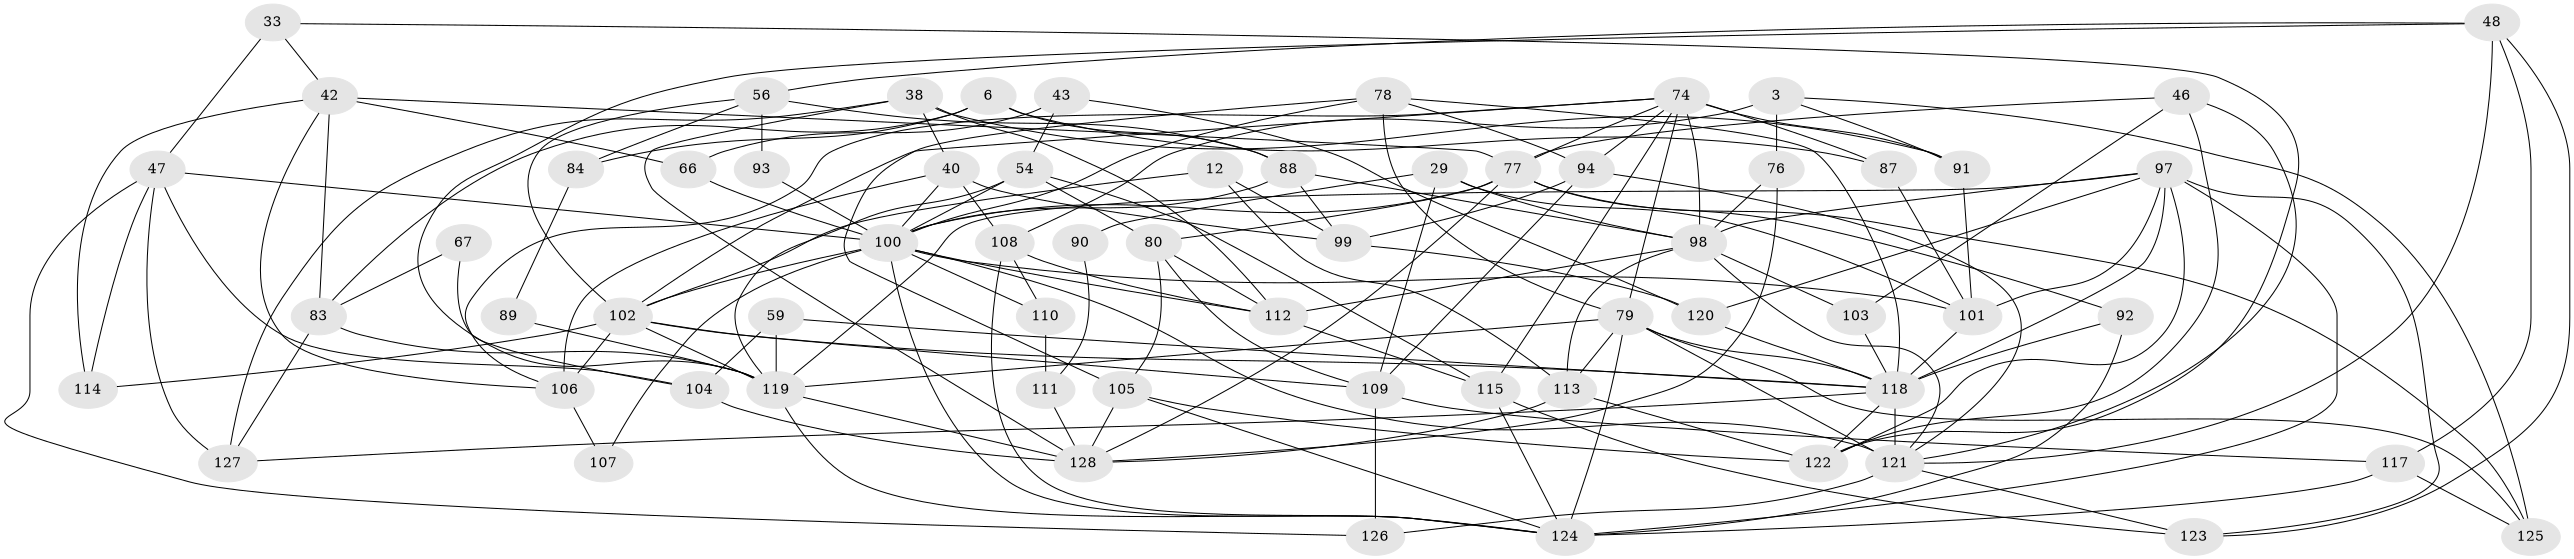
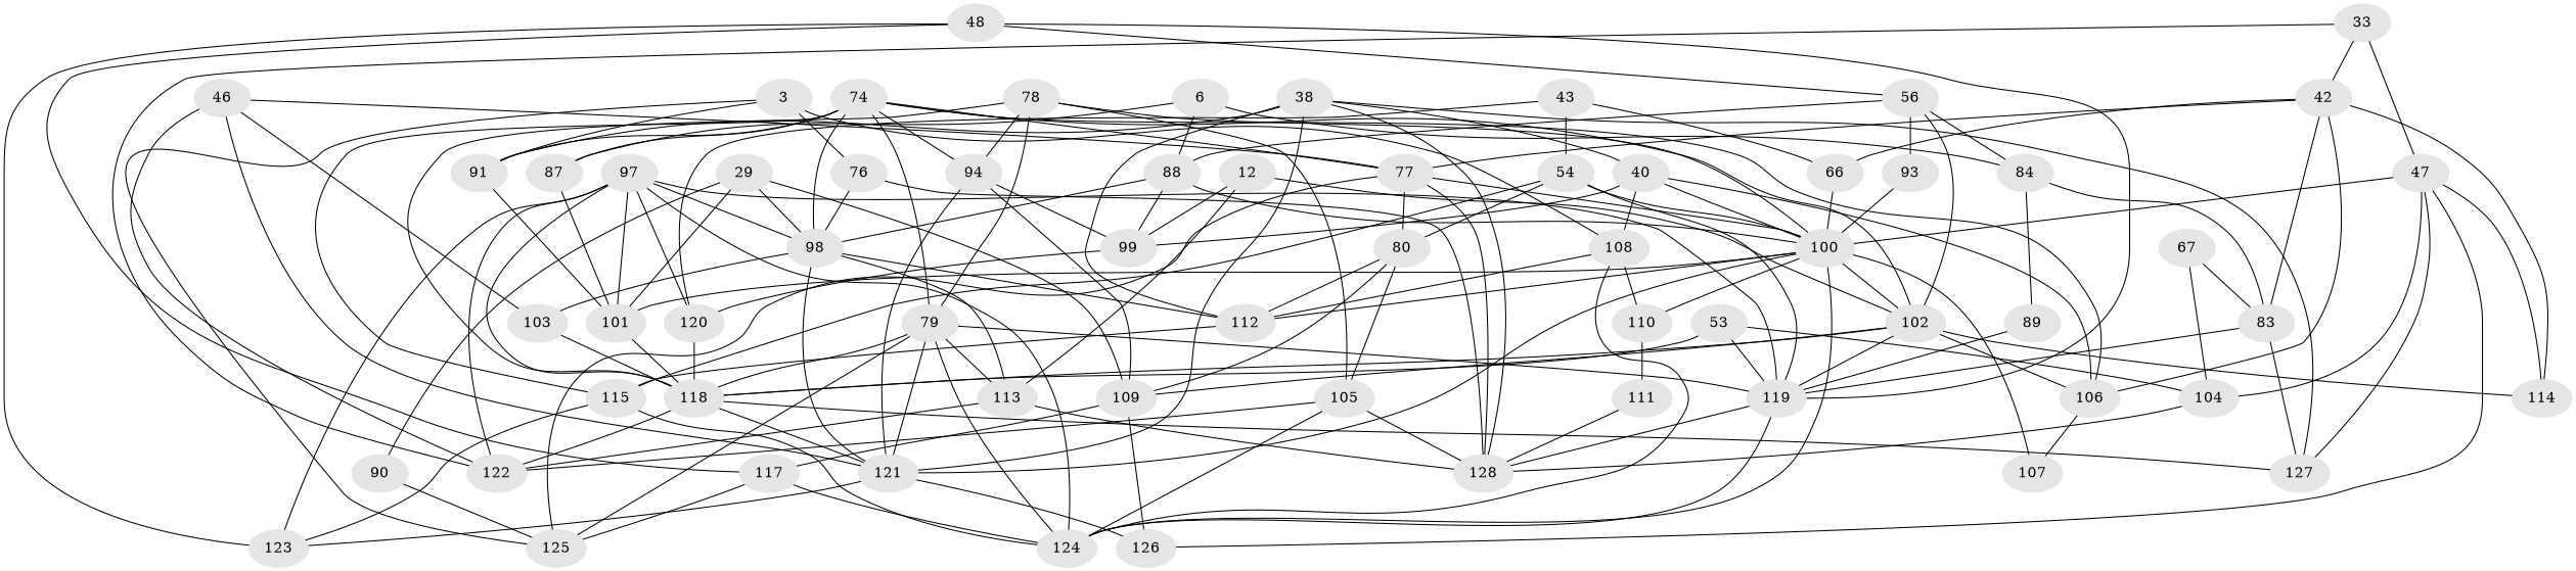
  graph {
    node [color=gray90 style=filled]
    76 [super="+45"]
    98 [super="+34"]
    128 [super="+86"]
    3
    91 [super="+37"]
    108 [super="+95"]
    125
    101 [super="+65+71"]
    112 [super="+64"]
    124 [super="+20+116"]
    110
    83 [super="+11"]
    127
    119 [super="+96"]
    6
    84 [super="+53"]
    87
    88 [super="+51+62"]
    89
    99
    100 [super="+82"]
    12
    102 [super="+19+75"]
    113
    120
    109 [super="+28"]
    106 [super="+63"]
    114
    118 [super="+35+70+61"]
    122 [super="+55"]
    29
    90
    121 [super="+30+60"]
    103
    117
    126
    33
    42
    47 [super="+4"]
    66
    77 [super="+73"]
    104
    38
    40
    115 [super="+69"]
    123
    107
    80 [super="+5"]
-   92
    54 [super="+26"]
    43
    46
    48
    56
    93
    105
-   59
+   59 [label=53]
    67
    74 [super="+44+72"]
    79 [super="+50"]
    94
    78 [super="+52"]
    97 [super="+49+22+85"]
    111
    76 -- 98
    76 -- 128
    98 -- 112 [weight=2]
    98 -- 113
    98 -- 121
    98 -- 103
    3 -- 76 [weight=2]
    3 -- 91
    3 -- 108
    3 -- 125
    91 -- 101
    108 -- 112
    108 -- 124
    108 -- 110
    101 -- 118 [weight=3]
    112 -- 115
    110 -- 111
    83 -- 127
    83 -- 119
    119 -- 128
    119 -- 124
-   6 -- 83
+   84 -- 83
    6 -- 84 [weight=2]
    6 -- 87
    6 -- 88
    84 -- 89
    87 -- 101
    88 -- 98
    88 -- 99
    88 -- 100
    89 -- 119 [weight=2]
    99 -- 120
    100 -- 101 [weight=2]
    100 -- 112
    100 -- 124 [weight=2]
    100 -- 110
    100 -- 102 [weight=2]
    100 -- 121 [weight=2]
    100 -- 107
    12 -- 99
    12 -- 102
    12 -- 113
    102 -- 119
    102 -- 109
    102 -- 106
    102 -- 114
    102 -- 118
    113 -- 128
    113 -- 122 [weight=2]
    120 -- 118
    109 -- 117
    109 -- 126
    106 -- 107
    118 -- 127
    118 -- 122
    118 -- 121 [weight=2]
    29 -- 98
    29 -- 101
    29 -- 109 [weight=2]
    29 -- 90
-   90 -- 111
+   90 -- 125
    121 -- 126
    121 -- 123
    103 -- 118
    117 -- 125
    117 -- 124
    33 -- 122
    33 -- 42
    33 -- 47 [weight=2]
    42 -- 83
    42 -- 106
    42 -- 114
    42 -- 66
    42 -- 77 [weight=2]
    47 -- 127
    47 -- 100
    47 -- 114
    47 -- 126
    47 -- 104 [weight=2]
    66 -- 100
    77 -- 128
    77 -- 125
    77 -- 100
    77 -- 80
-   77 -- 92
    104 -- 128
    38 -- 128
    38 -- 91
    38 -- 112 [weight=2]
    38 -- 127
-   48 -- 121
+   38 -- 121
    38 -- 40
    40 -- 108 [weight=2]
    40 -- 99
    40 -- 100
    40 -- 106
    115 -- 124
    115 -- 123
    80 -- 112
    80 -- 109
    80 -- 105
-   92 -- 124
-   92 -- 118
    54 -- 119
    54 -- 100
    54 -- 115
    54 -- 80
    43 -- 120
    43 -- 66
    43 -- 54
    46 -- 122
    46 -- 121
    46 -- 103
    46 -- 77
    48 -- 119
    48 -- 117
    48 -- 123
    48 -- 56
    56 -- 84
    56 -- 88
    56 -- 102
    56 -- 93
    93 -- 100
    105 -- 128
    105 -- 124
    105 -- 122
    59 -- 119 [weight=2]
    59 -- 118
    59 -- 104
    67 -- 83
    67 -- 104
    74 -- 98 [weight=3]
    74 -- 91
    74 -- 87
    74 -- 102
    74 -- 106
    74 -- 77
    74 -- 115
    74 -- 79
    74 -- 94
    79 -- 125
    79 -- 124 [weight=2]
    79 -- 119 [weight=2]
    79 -- 113
    79 -- 118
    79 -- 121 [weight=3]
    94 -- 99
    94 -- 109
    94 -- 121
    78 -- 100
    78 -- 118
    78 -- 105
    78 -- 79
    78 -- 94
    97 -- 98
    97 -- 101
    97 -- 124 [weight=2]
    97 -- 119
    97 -- 120
    97 -- 118 [weight=2]
    97 -- 122
    97 -- 123
    111 -- 128
  }
